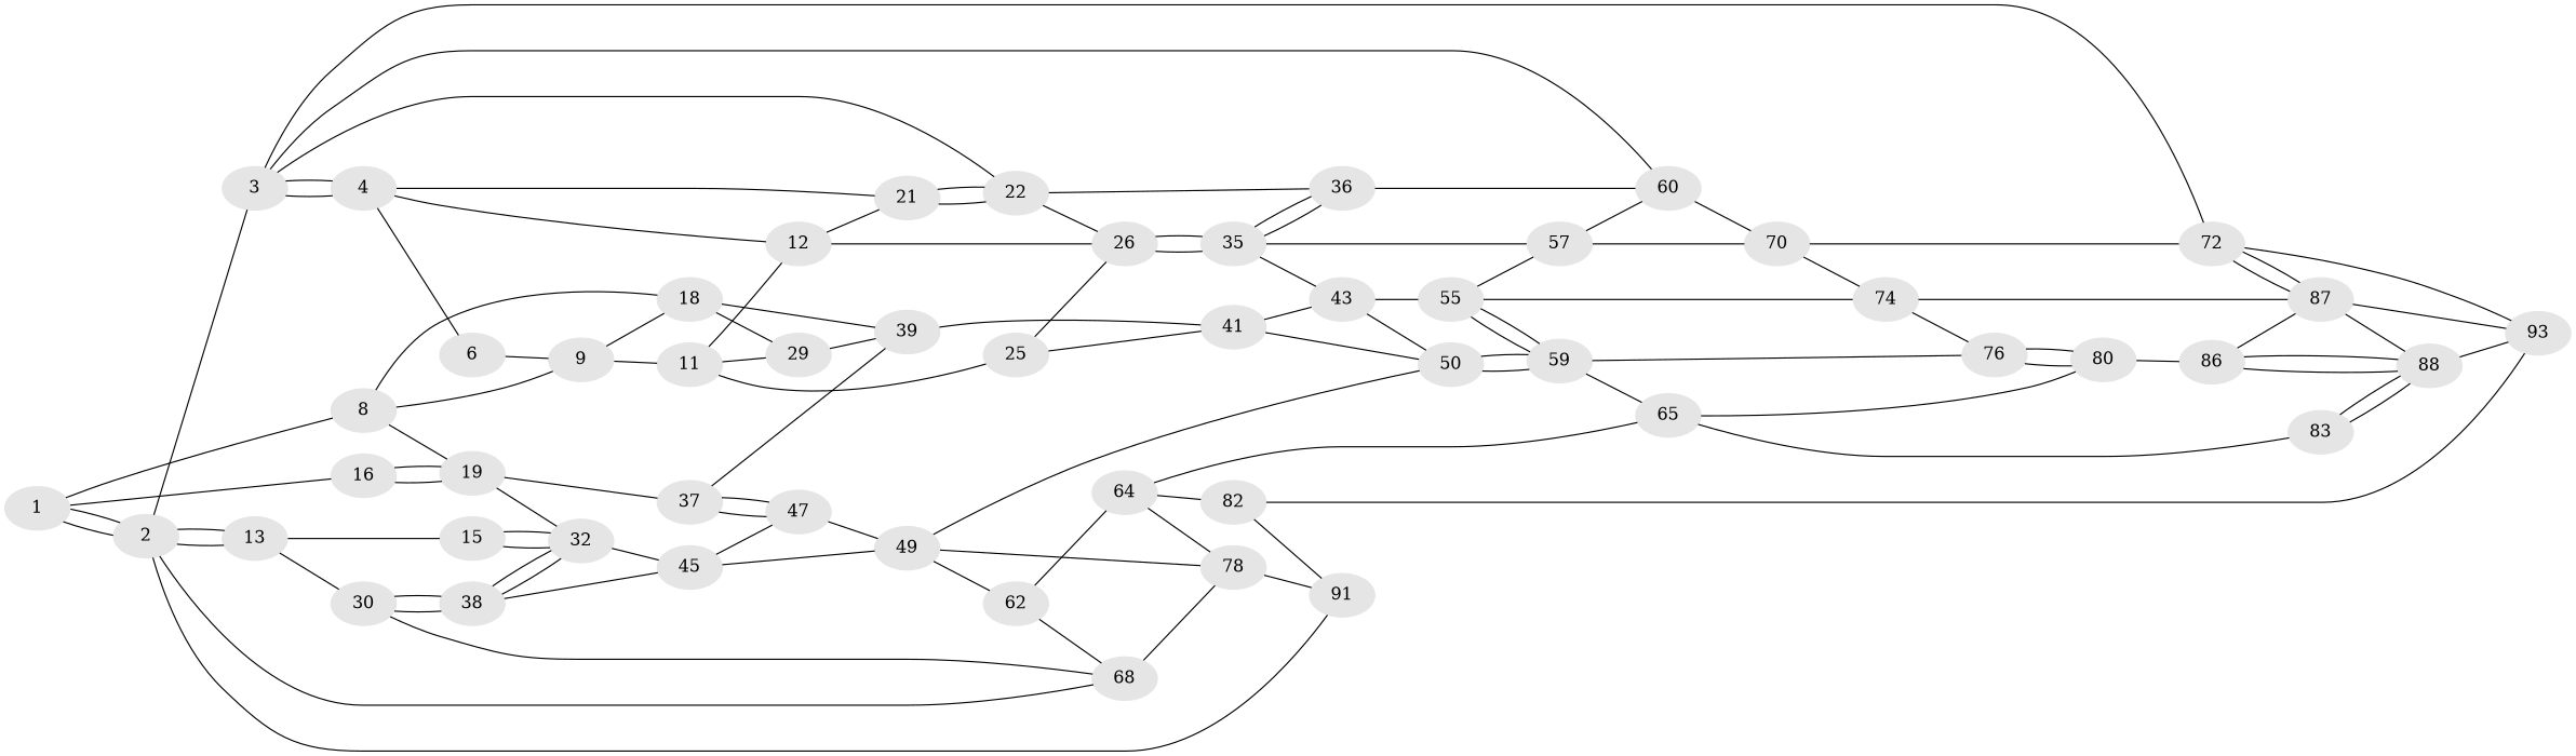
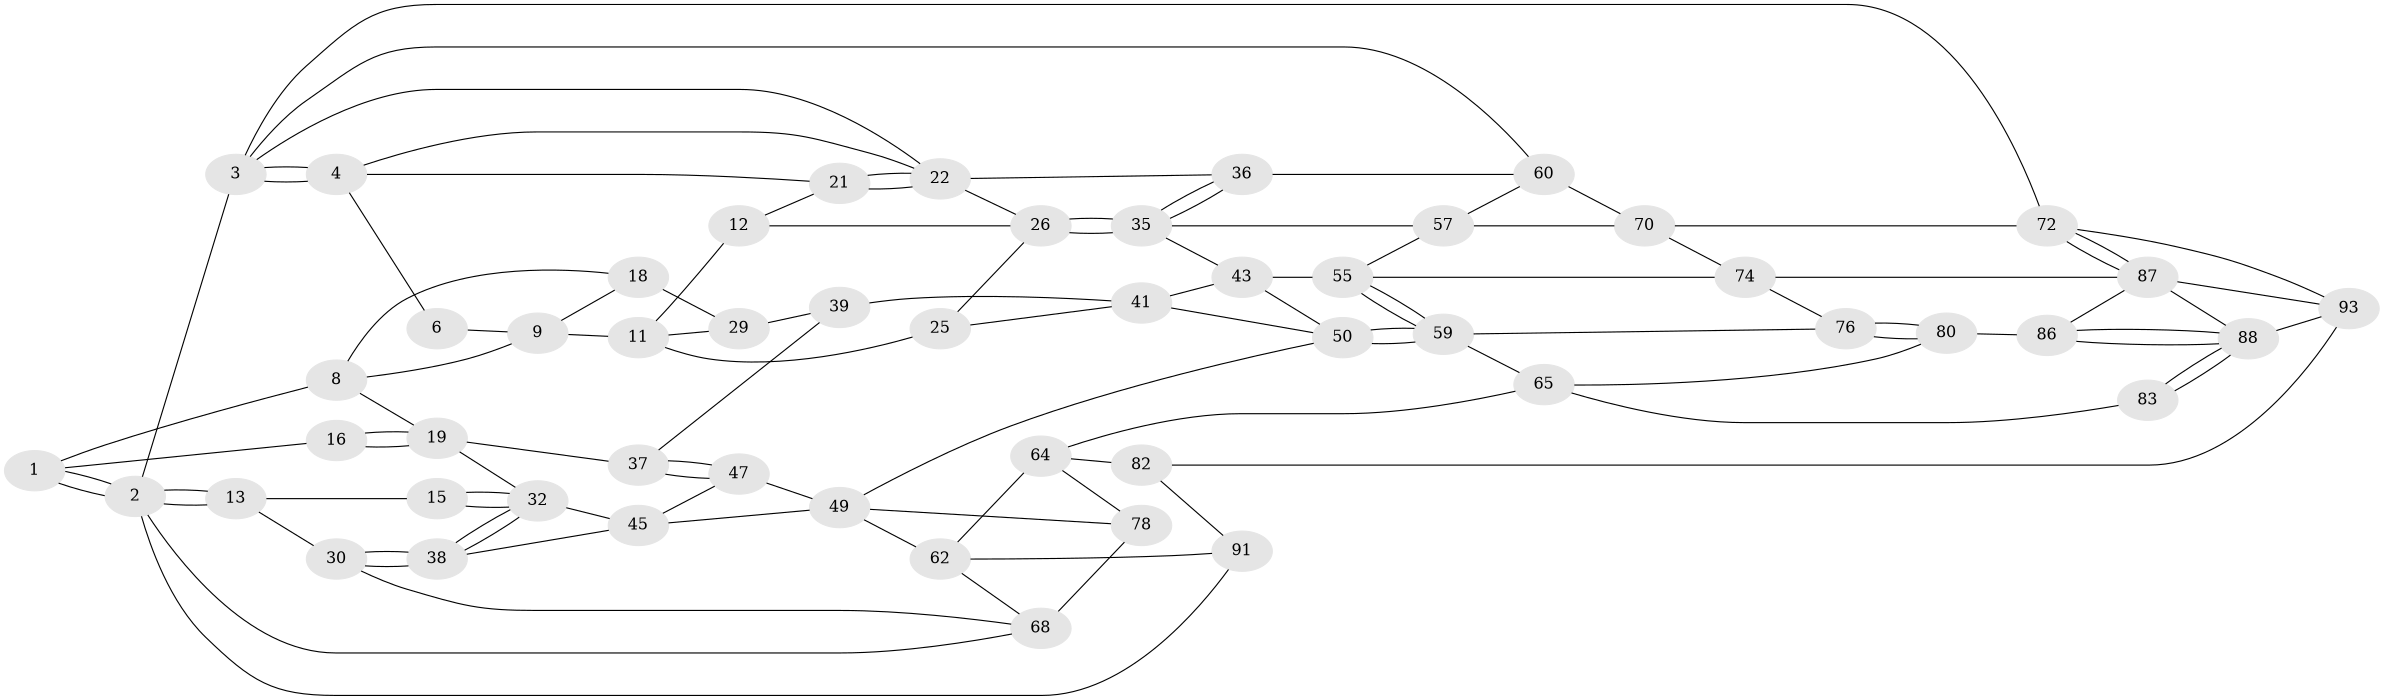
  graph {
    rankdir=LR
    node [color=gray90 style=filled]
    1 [super="+7"]
    2 [super="+76"]
    8 [super="+17"]
    16
    3 [super="+67"]
    13 [super="+14"]
    68 [super="+69"]
    91
    9 [super="+10"]
    18 [super="+28"]
    19 [super="+34"]
    4 [super="+5"]
    22 [super="+23"]
    60 [super="+61"]
    72 [super="+73"]
    15
    30 [super="+53"]
    78 [super="+84"]
    6
    12 [super="+20"]
    21
    26 [super="+27"]
    36
    70 [super="+71"]
    87 [super="+90"]
    93 [super="+94"]
    11 [super="+24"]
    29
    39 [super="+40"]
    32 [super="+33"]
    37 [super="+38"]
    25
    41 [super="+42"]
    35 [super="+44"]
    n35 [label=38]
    45 [super="+46"]
    47 [super="+48"]
    43 [super="+52"]
    50 [super="+51"]
    57 [super="+58"]
    49 [super="+54"]
    55 [super="+56"]
    59 [super="+66"]
    74 [super="+75"]
    62 [super="+63"]
    64 [super="+81"]
    65 [super="+79"]
    n48 [label=76]
    80 [super="+85"]
    83
    82 [super="+92"]
    86
    88 [super="+89"]
    1 -- 2
    1 -- 2
    1 -- 8
    1 -- 16
    2 -- 3 [weight=2]
    2 -- 13
    2 -- 13
    2 -- 68
    2 -- 91
    8 -- 9
    8 -- 18
    8 -- 19
    16 -- 19
    16 -- 19
    3 -- 4
    3 -- 4
    3 -- 22
    3 -- 60
    3 -- 72
    13 -- 15
    13 -- 30 [weight=2]
    68 -- 78
    9 -- 18
    9 -- 11
    18 -- 29
-   18 -- 39
    19 -- 32
    19 -- 37
    4 -- 6
-   4 -- 12
+   4 -- 22
    4 -- 21
    22 -- 26
    22 -- 36
    60 -- 70
    72 -- 87
    72 -- 87
    72 -- 93
    15 -- 32
    15 -- 32
    30 -- 68
    30 -- n35
    30 -- n35
-   78 -- 91
+   62 -- 91
    6 -- 9
    12 -- 21
    12 -- 26
    21 -- 22
    21 -- 22
    26 -- 35
    26 -- 35
    36 -- 60
    70 -- 72
    70 -- 74
    87 -- 93
    87 -- 88
    11 -- 12
    11 -- 29
    11 -- 25
    29 -- 39
    39 -- 41
    32 -- 45
    37 -- 39
    37 -- 47 [weight=2]
    37 -- 47
    25 -- 26
    25 -- 41
    41 -- 43
    41 -- 50
    35 -- 36
    35 -- 36
    35 -- 43
    35 -- 57
    n35 -- 32
    n35 -- 32
    n35 -- 45
    45 -- 47
    45 -- 49
    47 -- 49
    43 -- 50
    43 -- 55
    50 -- 59
    50 -- 59
    57 -- 60
    57 -- 70
    49 -- 78
    49 -- 50
    49 -- 62
    55 -- 57
    55 -- 59
    55 -- 59
    55 -- 74
    59 -- 65
    59 -- n48
    74 -- 87
    74 -- n48
    62 -- 68
    62 -- 64
    64 -- 78
    64 -- 65
    64 -- 82
    65 -- 80
    65 -- 83
    n48 -- 80
    n48 -- 80
    80 -- 86
    83 -- 88
    83 -- 88
    82 -- 91
    82 -- 93
    86 -- 87
    86 -- 88
    86 -- 88
    88 -- 93
  }
